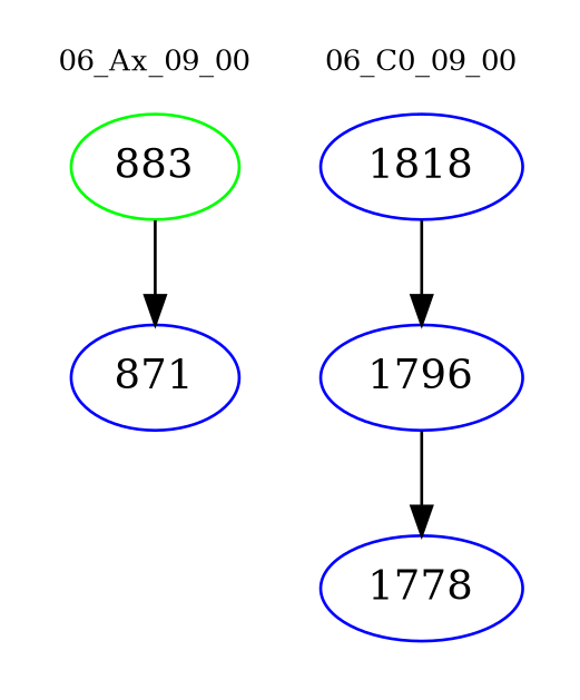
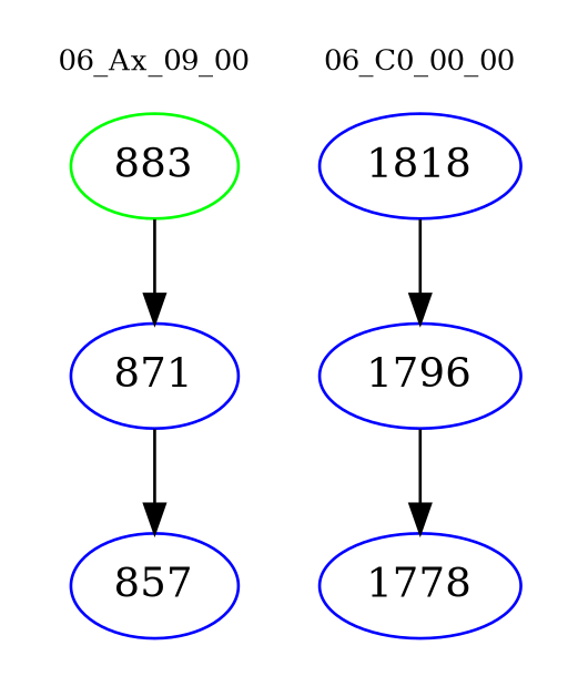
  digraph {
    node [color=blue]
    edge [color=black]
    n1 [color=green label=883]
    n2 [label=871]
+   n3 [label=857]
    n4 [label=1818]
    n5 [label=1796]
    n6 [label=1778]
    subgraph cluster_1 {
      color=white
      fontsize=10
      label="06_Ax_09_00"
      n1
      n2
+     n3
    }
    subgraph cluster_2 {
      color=white
      fontsize=10
-     label="06_C0_09_00"
+     label="06_C0_00_00"
      n4
      n5
      n6
    }
    n1 -> n2
+   n2 -> n3
    n4 -> n5
    n5 -> n6
  }
